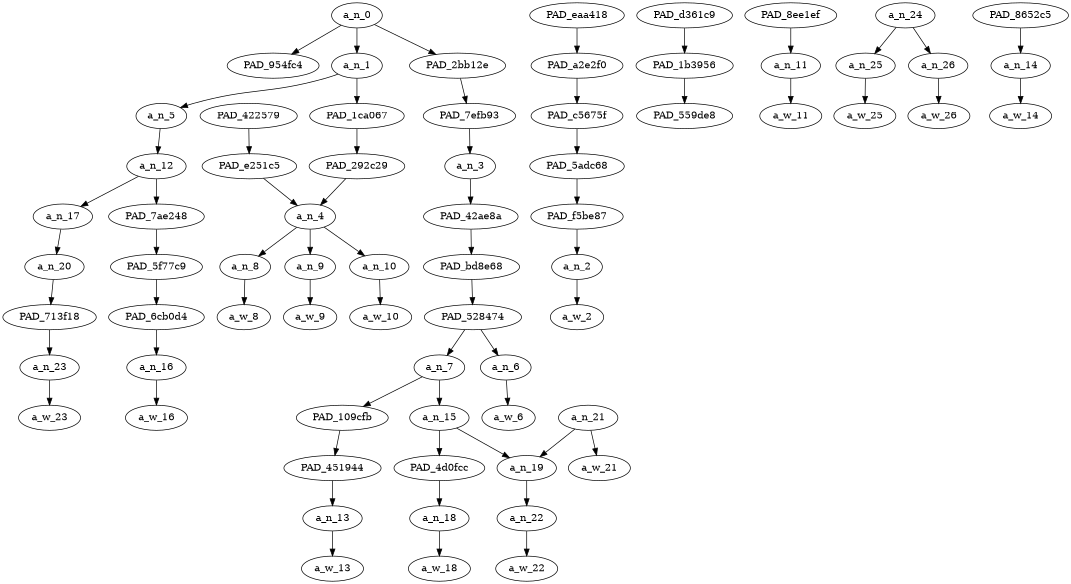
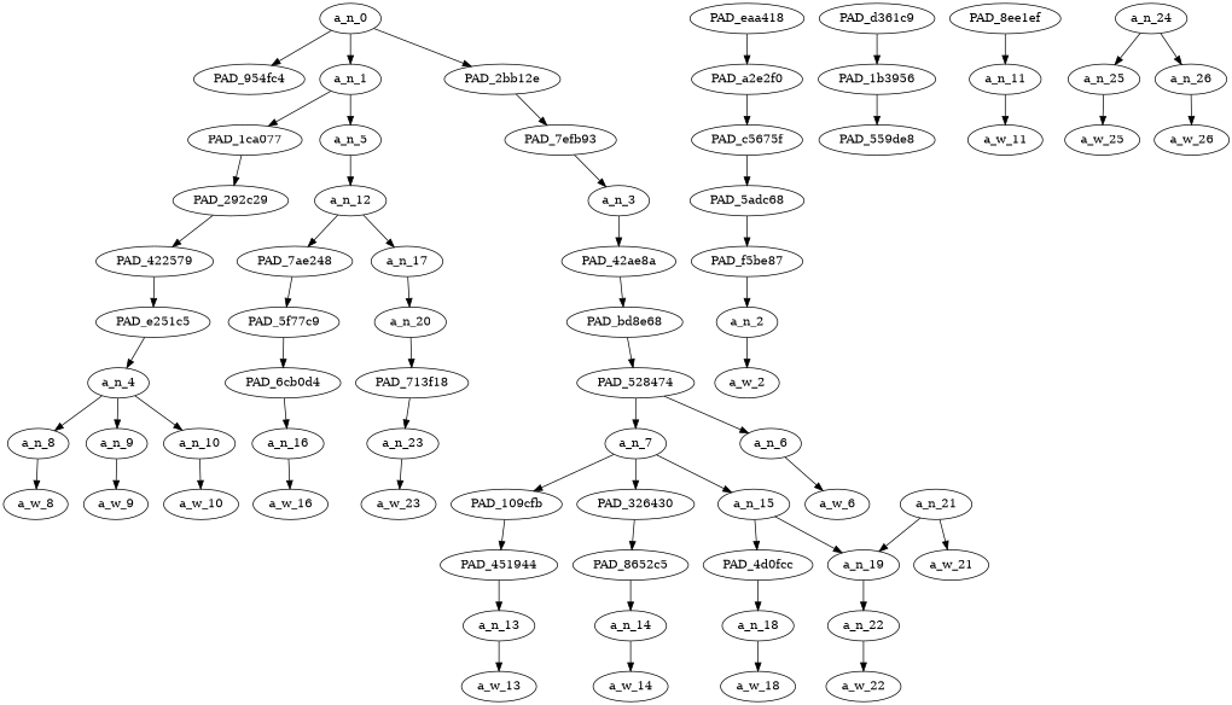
  strict digraph {
    node [div_dir=1 index=0 level=1 text_span="[8]" value=0.04252753]
    a_n_0 [level=8 text_span="[0, 1, 2, 3, 4, 5, 6, 7, 8, 9, 10, 11, 12, 13, 14]" value=1.00000000]
    PAD_954fc4 [div_dir=-1 index=1 level=7]
    a_n_1 [level=7 text_span="[0, 1, 2, 3, 4, 5, 6, 7]" value=0.69216562]
    PAD_2bb12e [index=2 level=7 text_span="[9, 10, 11, 12, 13, 14]" value=0.26481762]
-   PAD_1ca067 [level=6 text_span="[0, 1, 2]" value=0.23636974]
+   PAD_1ca067 [level=6 text_span="[0, 1, 2]" value=0.23636974 label=PAD_1ca077]
    a_n_5 [index=1 level=6 text_span="[3, 4, 5, 6, 7]" value=0.45542161]
    PAD_7efb93 [index=3 level=6 text_span="[9, 10, 11, 12, 13, 14]" value=0.26481762]
    PAD_eaa418 [div_dir=-1 index=2 level=6]
    PAD_a2e2f0 [div_dir=-1 index=3 level=5]
    PAD_292c29 [level=5 text_span="[0, 1, 2]" value=0.23636974]
    a_n_12 [index=2 level=5 text_span="[4, 5, 6, 7]" value=0.40802591]
    a_n_3 [index=4 level=5 text_span="[9, 10, 11, 12, 13, 14]" value=0.26481762]
    PAD_c5675f [div_dir=-1 index=4 level=4]
    PAD_5adc68 [div_dir=-1 index=4 level=3]
    PAD_f5be87 [div_dir=-1 index=5 level=2]
    a_n_2 [div_dir=-1 index=8]
    a_w_2 [div_dir=0 index=8 level=0 value=i1]
    PAD_422579 [level=4 text_span="[0, 1, 2]" value=0.23636974]
    PAD_d361c9 [index=1 level=5 text_span="[3]" value=0.04709081]
    PAD_1b3956 [index=1 level=4 text_span="[3]" value=0.04709081]
    PAD_7ae248 [index=2 level=4 text_span="[4]" value=0.14347621]
    a_n_17 [index=3 level=4 text_span="[5, 6, 7]" value=0.26426815]
    PAD_e251c5 [level=3 text_span="[0, 1, 2]" value=0.23636974]
    a_n_4 [level=2 text_span="[0, 1, 2]" value=0.23636974]
    a_n_8 [text_span="[0]" value=0.10144734]
    a_n_9 [index=1 text_span="[1]" value=0.08901834]
    a_n_10 [index=2 text_span="[2]" value=0.04566516]
    a_w_8 [div_dir=0 level=0 text_span="[0]" value="<user>"]
    a_w_9 [div_dir=0 index=1 level=0 text_span="[1]" value="<user>1"]
    a_w_10 [div_dir=0 index=2 level=0 text_span="[2]" value=i]
    PAD_559de8 [index=1 level=3 text_span="[3]" value=0.04709081]
    PAD_5f77c9 [index=2 level=3 text_span="[4]" value=0.14347621]
    a_n_20 [index=3 level=3 text_span="[5, 6, 7]" value=0.26422948]
    PAD_8ee1ef [index=1 level=2 text_span="[3]" value=0.04709081]
    a_n_11 [index=3 text_span="[3]" value=0.04709081]
    a_w_11 [div_dir=0 index=3 level=0 text_span="[3]" value=can]
    PAD_6cb0d4 [index=2 level=2 text_span="[4]" value=0.14347621]
    PAD_713f18 [index=3 level=2 text_span="[5]" value=0.07420924]
    a_n_16 [index=4 text_span="[4]" value=0.14347621]
    a_w_16 [div_dir=0 index=4 level=0 text_span="[4]" value=lmao]
    a_n_23 [index=5 text_span="[5]" value=0.07420924]
    a_n_24 [index=4 level=2 text_span="[6, 7]" value=0.18998156]
    a_n_25 [index=6 text_span="[6]" value=0.06488548]
    a_n_26 [div_dir=-1 index=7 text_span="[7]" value=0.12508144]
    a_w_23 [div_dir=0 index=5 level=0 text_span="[5]" value=theater]
    a_w_25 [div_dir=0 index=6 level=0 text_span="[6]" value=meets]
    a_w_26 [div_dir=0 index=7 level=0 text_span="[7]" value=ghetto]
    PAD_42ae8a [index=5 level=4 text_span="[9]" value=0.03783735]
    PAD_bd8e68 [index=5 level=3 text_span="[9]" value=0.03783735]
    a_n_7 [index=6 level=4 text_span="[10, 11, 12, 13, 14]" value=0.22658853]
    PAD_109cfb [index=6 level=3 text_span="[10]" value=0.07527514]
+   PAD_326430 [index=7 level=3 text_span="[11]" value=0.04230092]
    a_n_15 [index=8 level=3 text_span="[12, 13, 14]" value=0.10858268]
    PAD_528474 [index=6 level=2 text_span="[9]" value=0.03783735]
    PAD_451944 [index=7 level=2 text_span="[10]" value=0.07527514]
    PAD_8652c5 [index=8 level=2 text_span="[11]" value=0.04230092]
    PAD_4d0fcc [index=9 level=2 text_span="[12]" value=0.03195491]
    a_n_19 [index=10 level=2 text_span="[13, 14]" value=0.07615873]
    a_n_6 [index=9 text_span="[9]" value=0.03783735]
    a_w_6 [div_dir=0 index=9 level=0 text_span="[9]" value=will]
    a_n_13 [index=10 text_span="[10]" value=0.07527514]
    a_n_14 [index=11 text_span="[11]" value=0.04230092]
    a_n_18 [index=12 text_span="[12]" value=0.03195491]
    a_n_22 [index=14 text_span="[14]" value=0.04720767]
    a_w_13 [div_dir=0 index=10 level=0 text_span="[10]" value=snap]
    a_w_14 [div_dir=0 index=11 level=0 text_span="[11]" value=them]
    a_w_18 [div_dir=0 index=12 level=0 text_span="[12]" value=in]
    a_n_21 [index=13 text_span="[13]" value=0.02856044]
    a_w_21 [div_dir=0 index=13 level=0 text_span="[13]" value=a]
    a_w_22 [div_dir=0 index=14 level=0 text_span="[14]" value=second]
    a_n_0 -> PAD_954fc4
    a_n_0 -> a_n_1
    a_n_0 -> PAD_2bb12e
    a_n_1 -> PAD_1ca067
    a_n_1 -> a_n_5
    PAD_2bb12e -> PAD_7efb93
    PAD_1ca067 -> PAD_292c29
    a_n_5 -> a_n_12
    PAD_7efb93 -> a_n_3
    PAD_eaa418 -> PAD_a2e2f0
    PAD_a2e2f0 -> PAD_c5675f
-   PAD_292c29 -> a_n_4
+   PAD_292c29 -> PAD_422579
    a_n_12 -> PAD_7ae248
    a_n_12 -> a_n_17
    a_n_3 -> PAD_42ae8a
    PAD_c5675f -> PAD_5adc68
    PAD_5adc68 -> PAD_f5be87
    PAD_f5be87 -> a_n_2
    a_n_2 -> a_w_2
    PAD_422579 -> PAD_e251c5
    PAD_d361c9 -> PAD_1b3956
    PAD_1b3956 -> PAD_559de8
    PAD_7ae248 -> PAD_5f77c9
    a_n_17 -> a_n_20
    PAD_e251c5 -> a_n_4
    a_n_4 -> a_n_8
    a_n_4 -> a_n_9
    a_n_4 -> a_n_10
    a_n_8 -> a_w_8
    a_n_9 -> a_w_9
    a_n_10 -> a_w_10
    PAD_5f77c9 -> PAD_6cb0d4
    a_n_20 -> PAD_713f18
    PAD_8ee1ef -> a_n_11
    a_n_11 -> a_w_11
    PAD_6cb0d4 -> a_n_16
    PAD_713f18 -> a_n_23
    a_n_16 -> a_w_16
    a_n_23 -> a_w_23
    a_n_24 -> a_n_25
    a_n_24 -> a_n_26
    a_n_25 -> a_w_25
    a_n_26 -> a_w_26
    PAD_42ae8a -> PAD_bd8e68
    PAD_bd8e68 -> PAD_528474
    a_n_7 -> PAD_109cfb
+   a_n_7 -> PAD_326430
    a_n_7 -> a_n_15
    PAD_109cfb -> PAD_451944
+   PAD_326430 -> PAD_8652c5
    a_n_15 -> PAD_4d0fcc
    a_n_15 -> a_n_19
    PAD_528474 -> a_n_7
    PAD_528474 -> a_n_6
    PAD_451944 -> a_n_13
    PAD_8652c5 -> a_n_14
    PAD_4d0fcc -> a_n_18
    a_n_19 -> a_n_22
    a_n_6 -> a_w_6
    a_n_13 -> a_w_13
    a_n_14 -> a_w_14
    a_n_18 -> a_w_18
    a_n_22 -> a_w_22
    a_n_21 -> a_n_19
    a_n_21 -> a_w_21
  }
